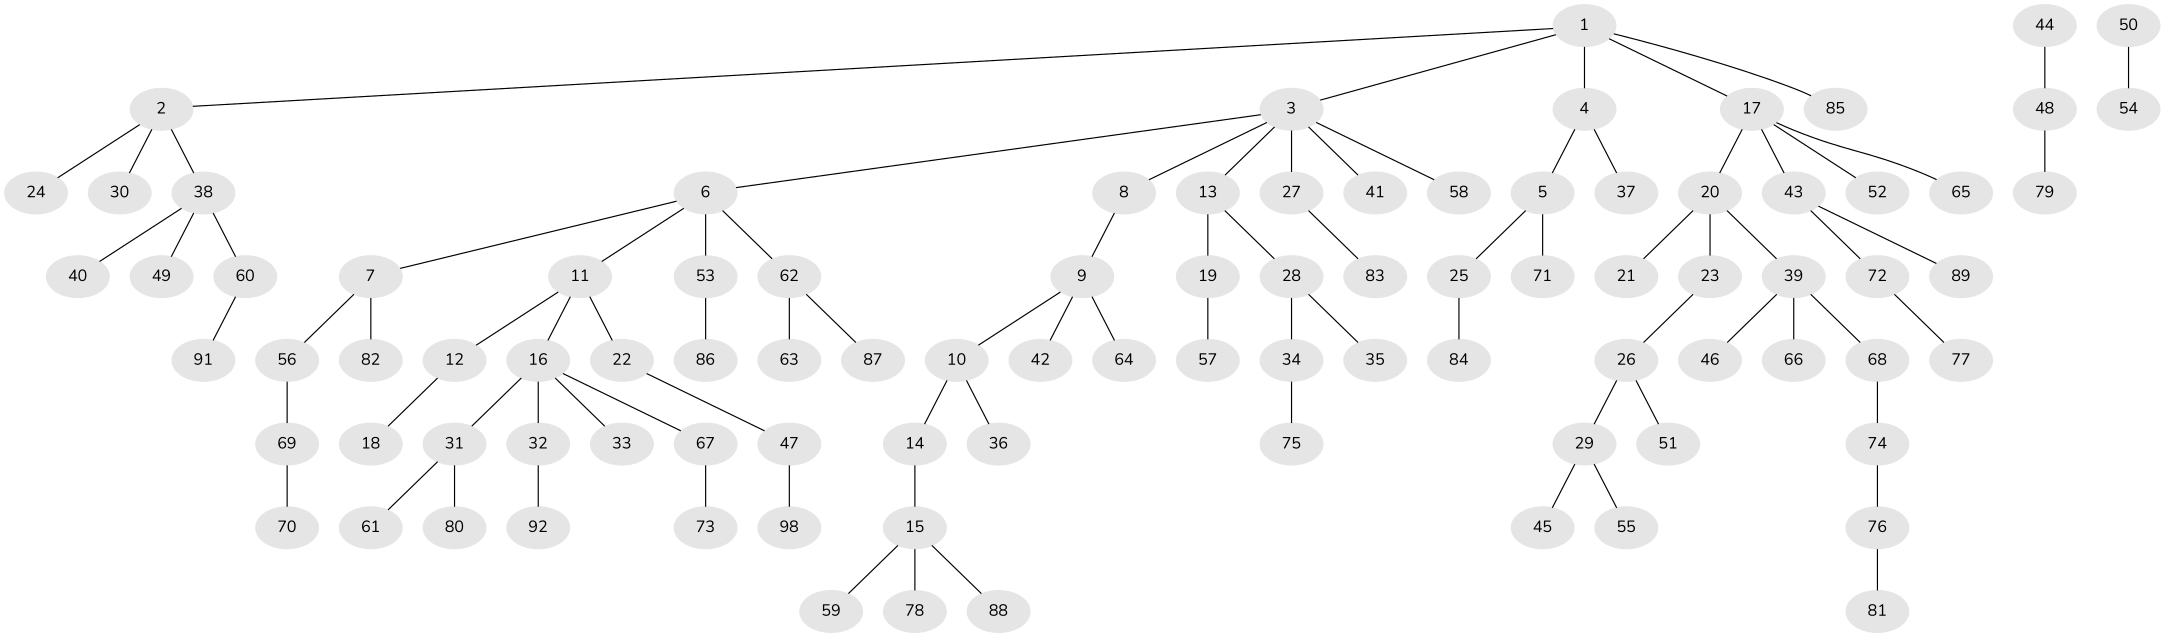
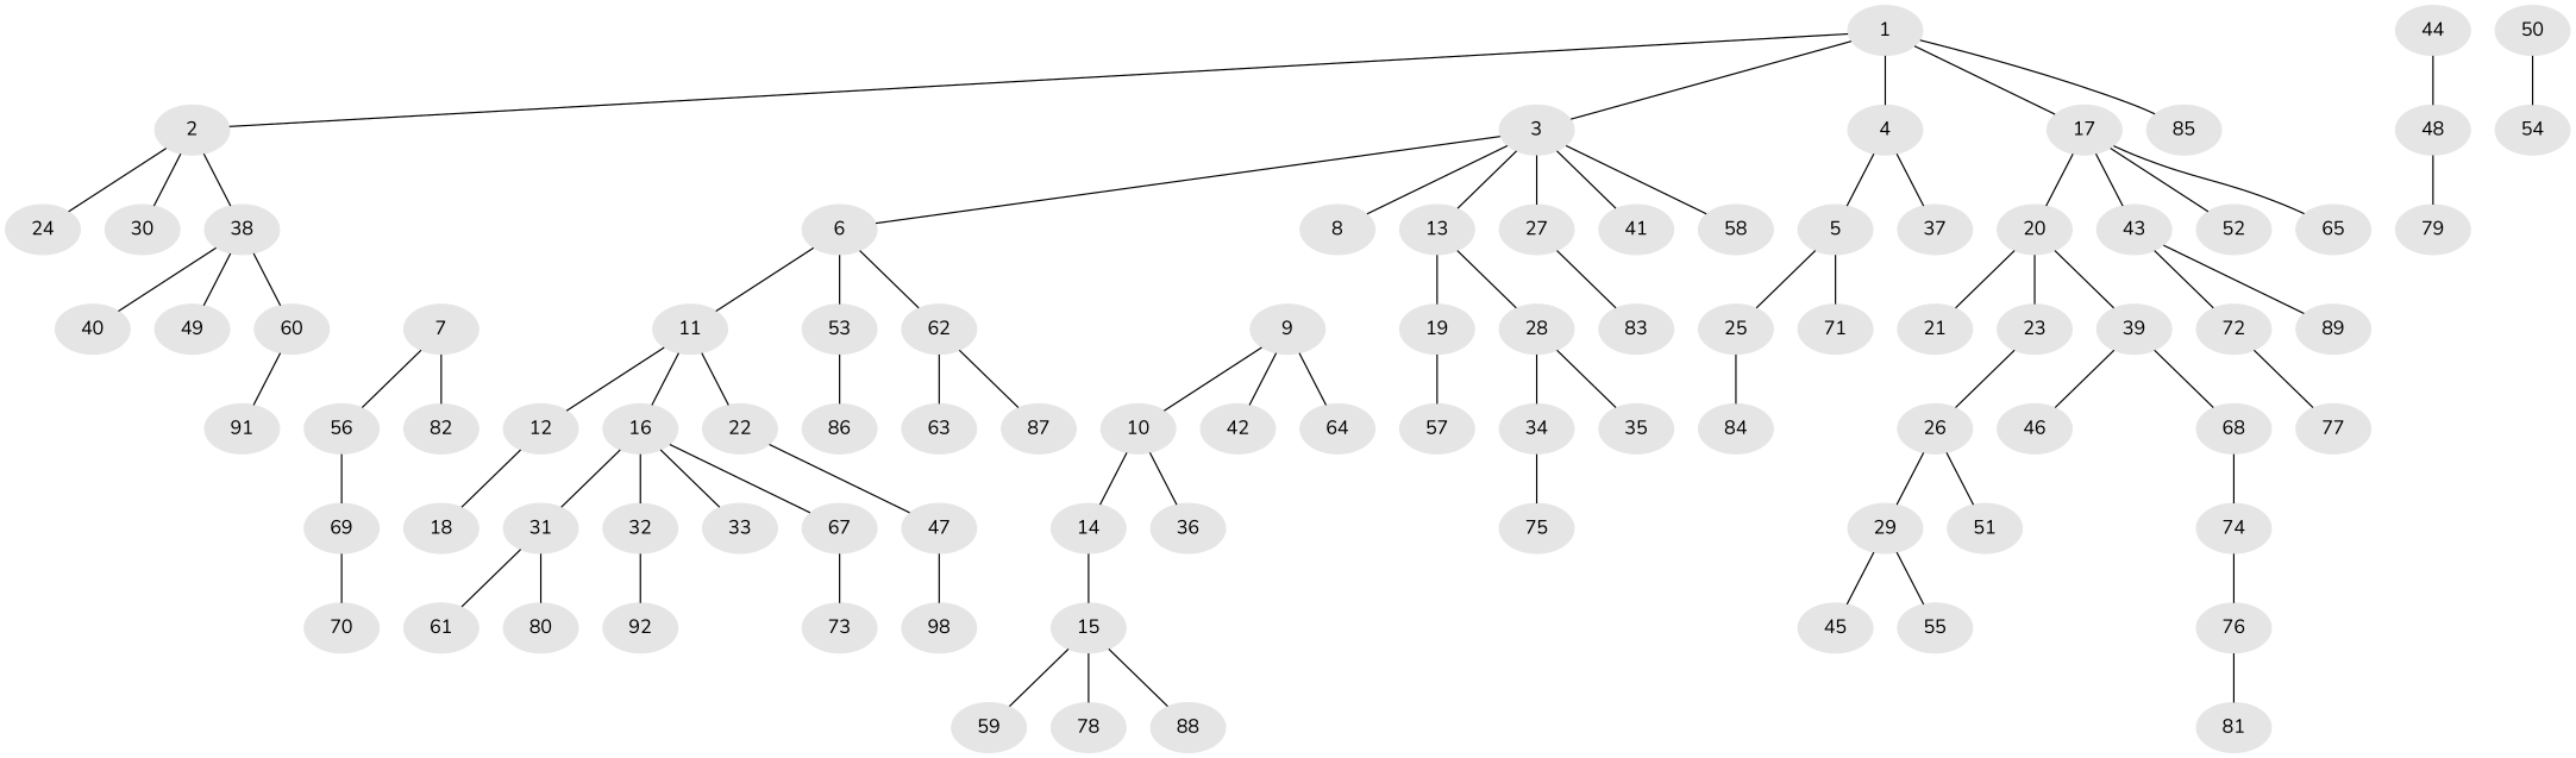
  graph {
    fontname=Nunito
    node [color=gray90 fontname=Nunito style=filled]
    edge [fontname=Nunito]
    1
    2
    3
    4
    17
    85
    24
    30
    38
    6
    8
    13
    27
    41
    58
    5
    37
    20
    43
    52
    65
    40
    49
    60
    7
    11
    53
    62
    9
    19
    28
    83
    25
    71
    84
    56
    82
    12
    16
    22
    86
    63
    87
    69
    10
    42
    64
    14
    36
    15
    18
    31
    32
    33
    67
    47
    57
    34
    35
    59
    78
    88
    44
    48
    61
    80
    92
    73
    21
    23
    39
    72
    89
    26
    46
-   66
    68
    n78 [label=98]
    29
    51
    45
    55
    75
    91
    74
    77
    79
    50
    54
    70
    76
    81
    1 -- 2
    1 -- 3
    1 -- 4
    1 -- 17
    1 -- 85
    2 -- 24
    2 -- 30
    2 -- 38
    3 -- 6
    3 -- 8
    3 -- 13
    3 -- 27
    3 -- 41
    3 -- 58
    4 -- 5
    4 -- 37
    17 -- 20
    17 -- 43
    17 -- 52
    17 -- 65
    38 -- 40
    38 -- 49
    38 -- 60
-   6 -- 7
    6 -- 11
    6 -- 53
    6 -- 62
-   8 -- 9
    13 -- 19
    13 -- 28
    27 -- 83
    5 -- 25
    5 -- 71
    20 -- 21
    20 -- 23
    20 -- 39
    43 -- 72
    43 -- 89
    60 -- 91
    7 -- 56
    7 -- 82
    11 -- 12
    11 -- 16
    11 -- 22
    53 -- 86
    62 -- 63
    62 -- 87
    9 -- 10
    9 -- 42
    9 -- 64
    19 -- 57
    28 -- 34
    28 -- 35
    25 -- 84
    56 -- 69
    12 -- 18
    16 -- 31
    16 -- 32
    16 -- 33
    16 -- 67
    22 -- 47
    69 -- 70
    10 -- 14
    10 -- 36
    14 -- 15
    15 -- 59
    15 -- 78
    15 -- 88
    31 -- 61
    31 -- 80
    32 -- 92
    67 -- 73
    47 -- n78
    34 -- 75
    44 -- 48
    48 -- 79
    23 -- 26
    39 -- 46
-   39 -- 66
    39 -- 68
    72 -- 77
    26 -- 29
    26 -- 51
    68 -- 74
    29 -- 45
    29 -- 55
    74 -- 76
    50 -- 54
    76 -- 81
  }
